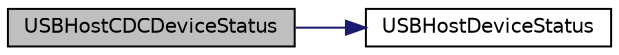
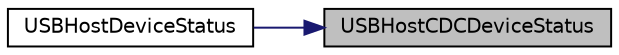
  digraph {
    rankdir=LR
    node [color=black fontname=Helvetica fontsize=10 shape=record style=filled]
    n1 [fillcolor=grey75 fontcolor=black height=0.2 label=USBHostCDCDeviceStatus width=0.4]
    n2 [fillcolor=white height=0.2 label=USBHostDeviceStatus width=0.4]
-   n1 -> n2 [color=midnightblue fontname=Helvetica fontsize=10 labelfontname=Helvetica labelfontsize=10 style=solid]
+   n2 -> n1 [color=midnightblue fontname=Helvetica fontsize=10 labelfontname=Helvetica labelfontsize=10 style=solid]
  }
